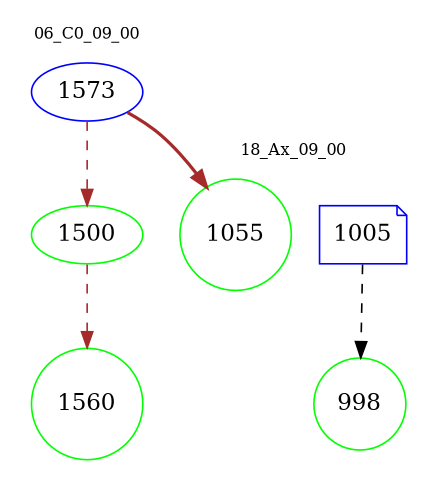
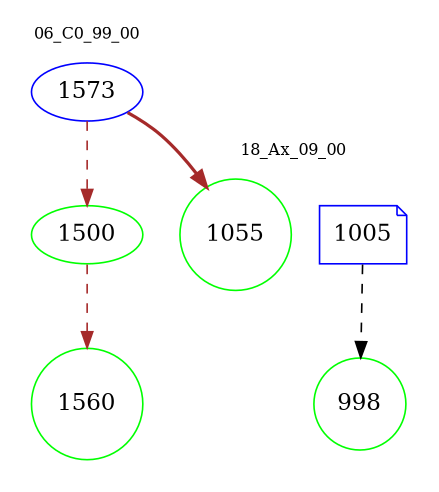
  digraph {
    node [color=green shape=circle]
    edge [color=brown style=dashed]
    n1 [color=blue label=1005 shape=note]
    n2 [label=998]
    n3 [label=1055]
    n4 [color=blue label=1573 shape=ellipse]
    n5 [label=1500 shape=ellipse]
    n6 [label=1560]
    subgraph cluster_1 {
      color=white
      fontsize=10
      label="18_Ax_09_00"
      n1
      n2
      n3
    }
    subgraph cluster_2 {
      color=white
      fontsize=10
-     label="06_C0_09_00"
+     label="06_C0_99_00"
      n4
      n5
      n6
    }
    n1 -> n2 [color=black]
    n4 -> n3 [style=bold]
    n4 -> n5
    n5 -> n6
  }
